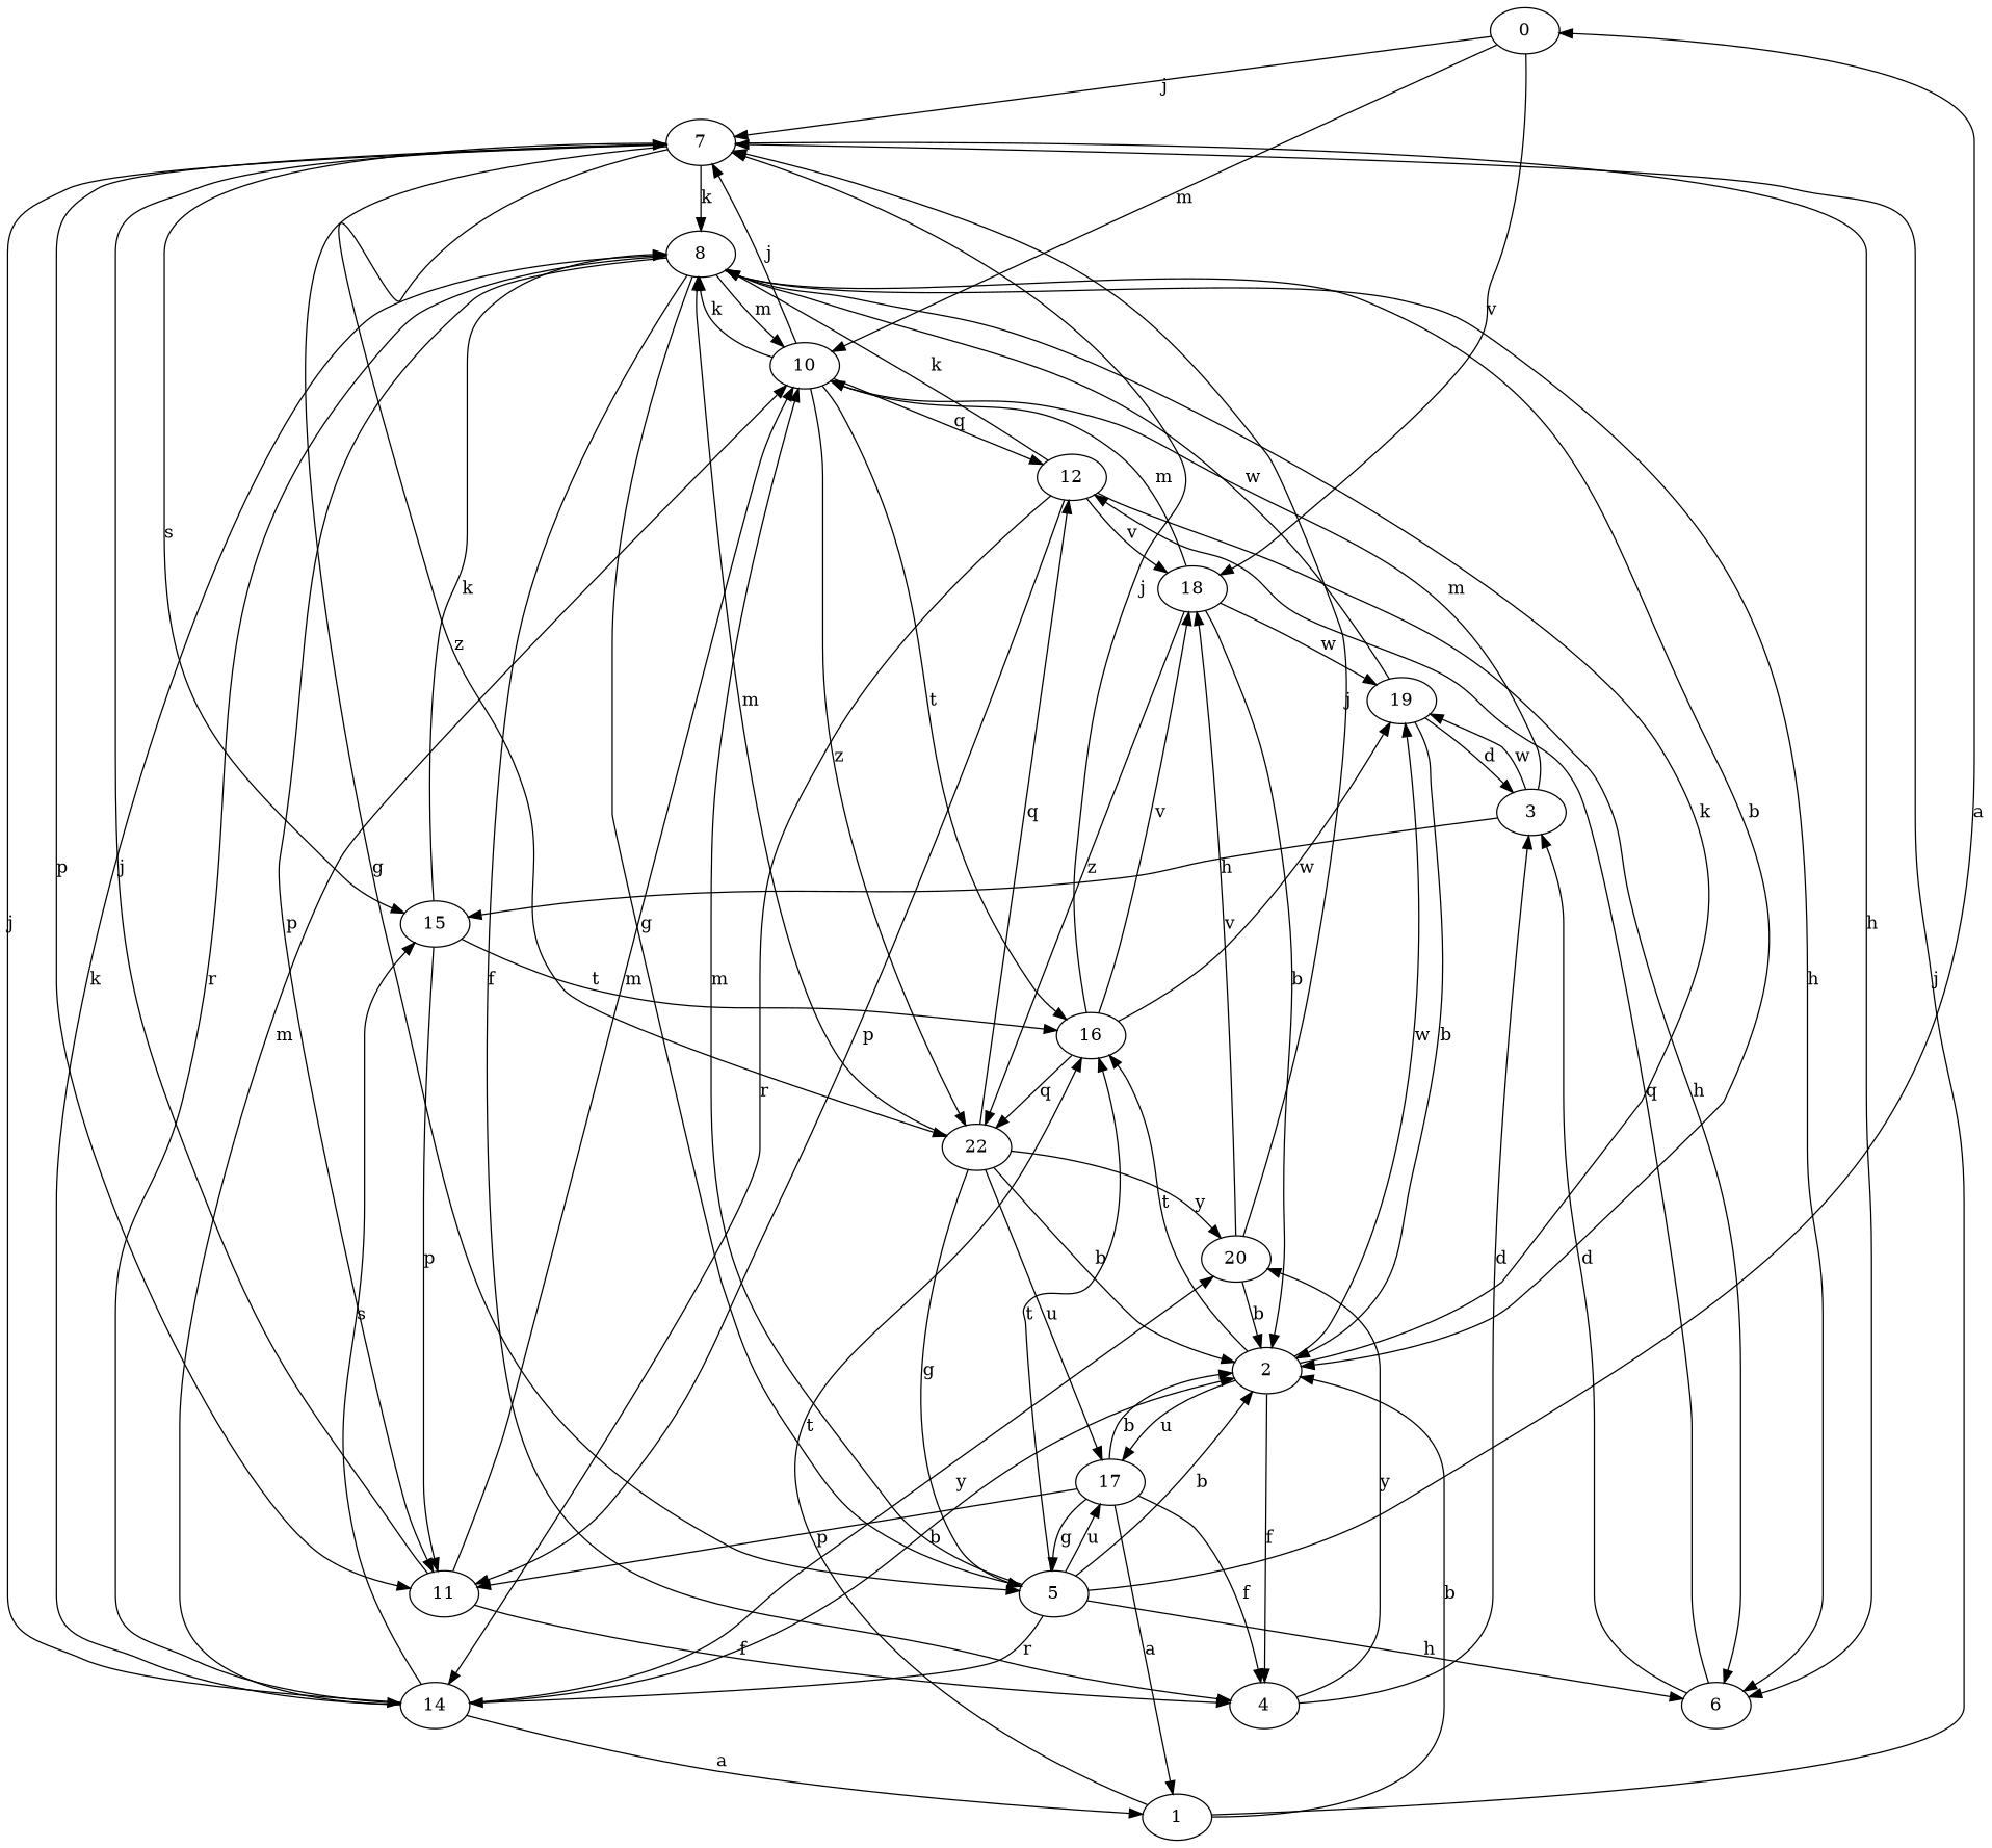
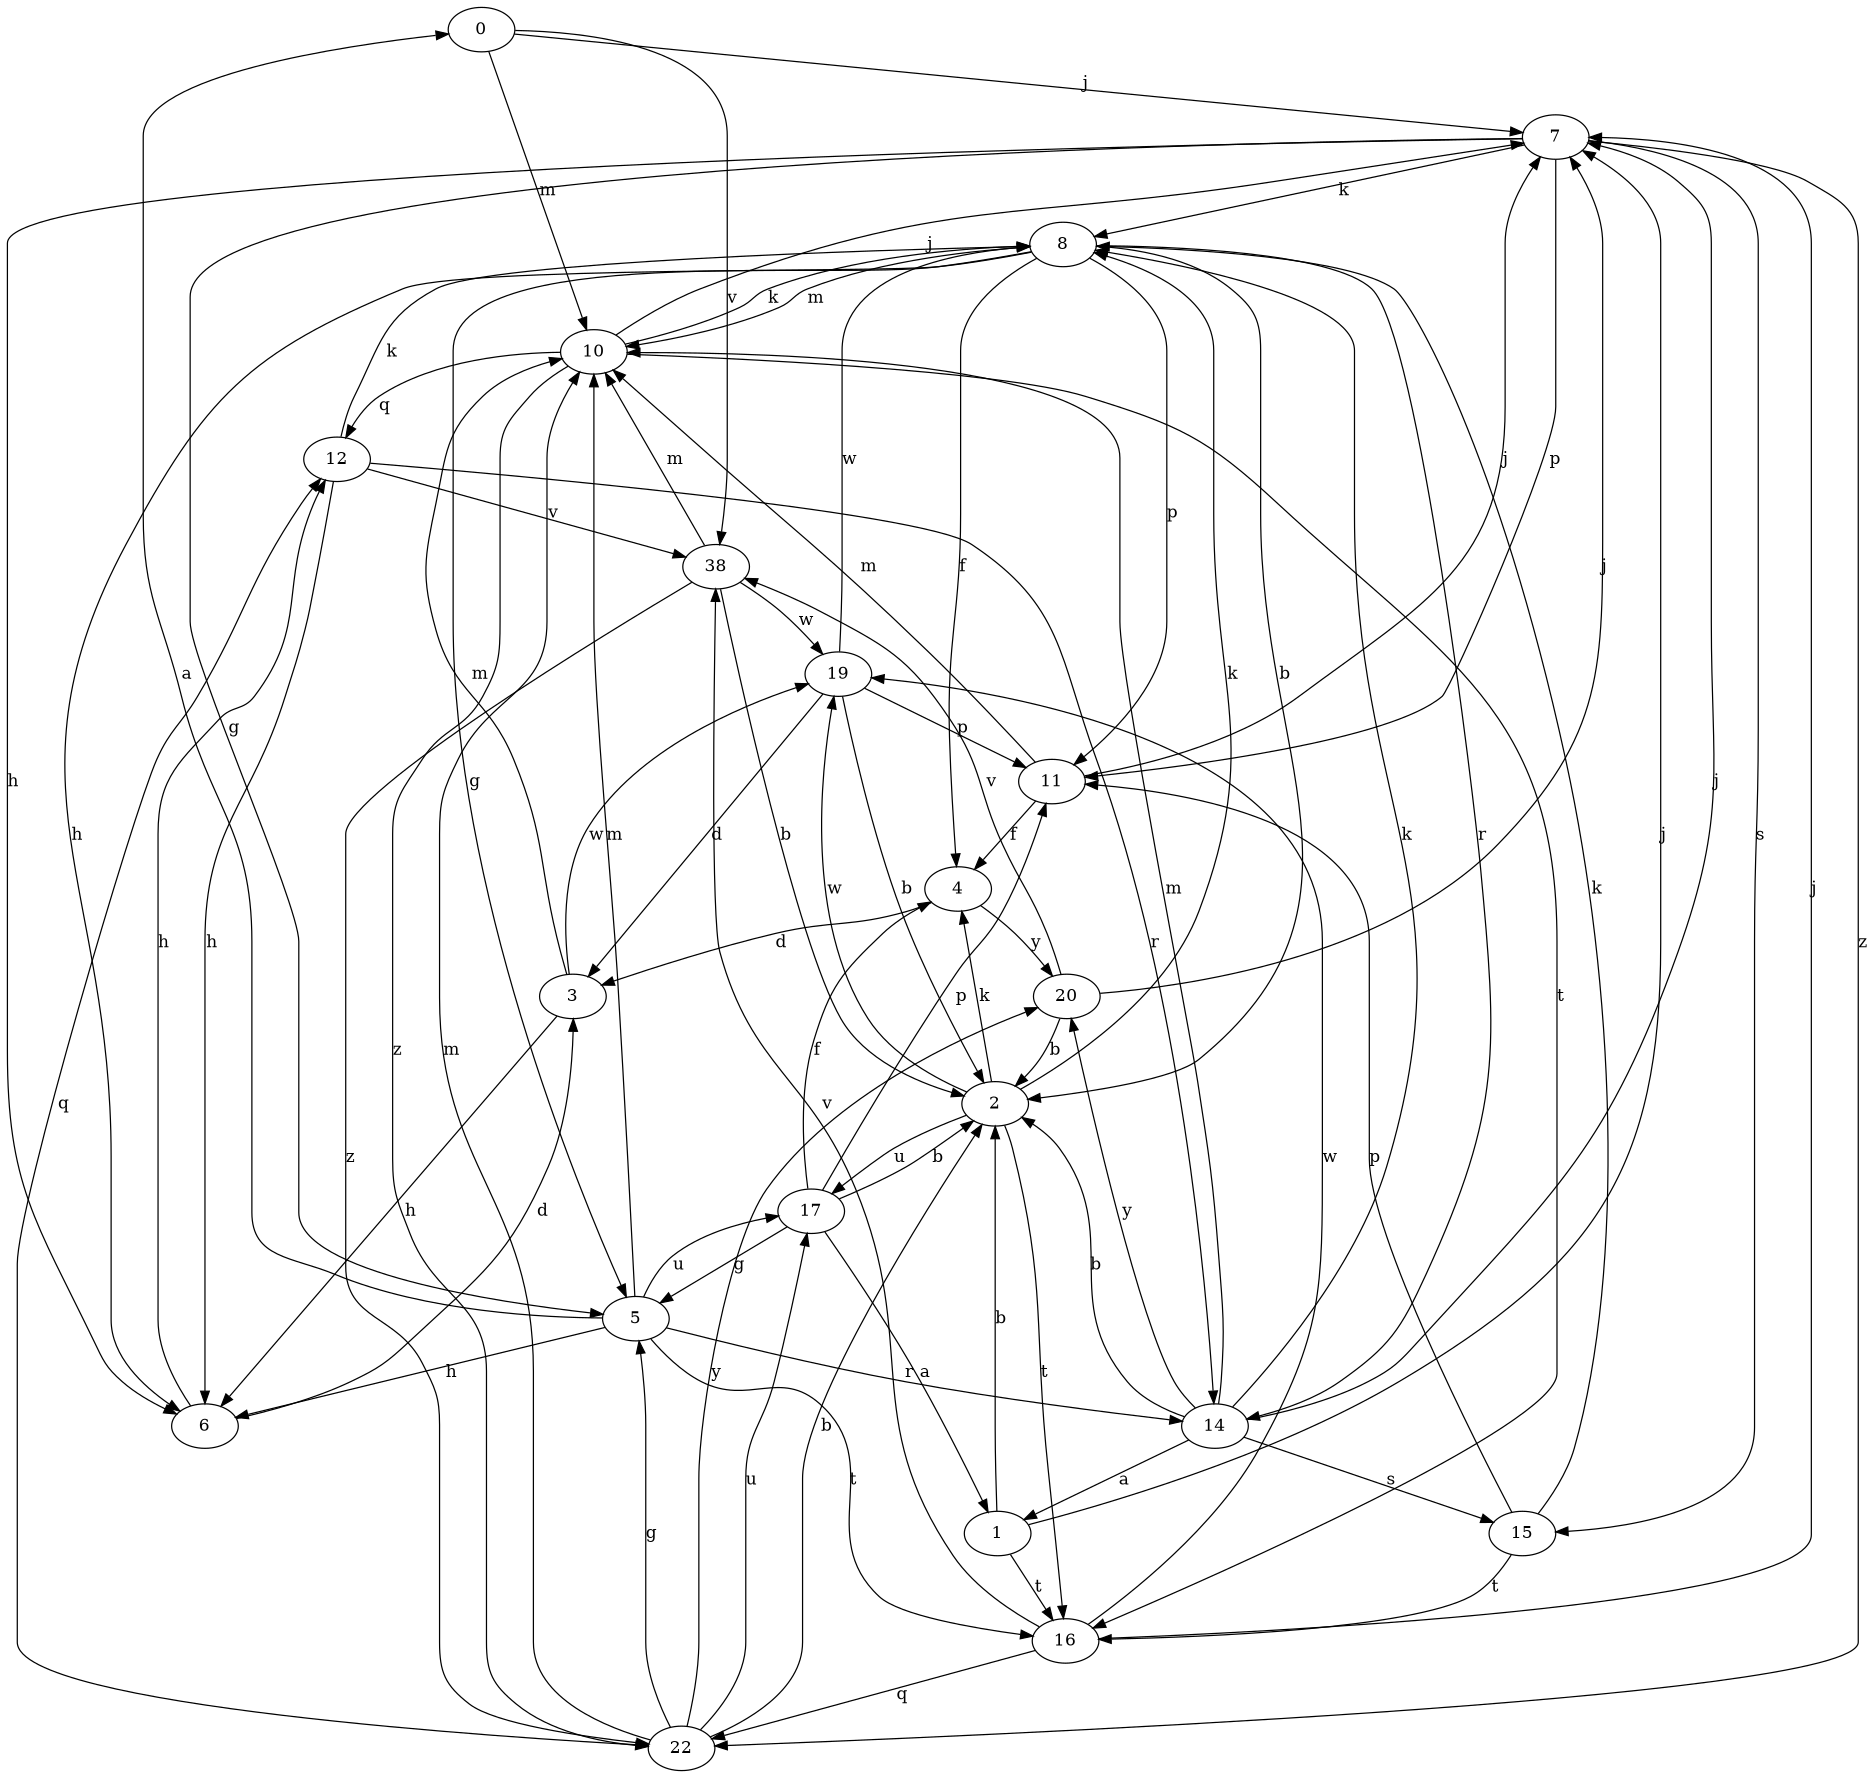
  strict digraph {
    0
    7
    10
-   18
+   18 [label=38]
    8
    6
    5
    11
    15
    22
    16
    12
    2
    19
    1
    4
    17
    3
    20
    14
    0 -> 7 [label=j]
    0 -> 10 [label=m]
    0 -> 18 [label=v]
    7 -> 8 [label=k]
    7 -> 6 [label=h]
    7 -> 5 [label=g]
    7 -> 11 [label=p]
    7 -> 15 [label=s]
    7 -> 22 [label=z]
    10 -> 7 [label=j]
    10 -> 8 [label=k]
    10 -> 22 [label=z]
    10 -> 16 [label=t]
    10 -> 12 [label=q]
    18 -> 10 [label=m]
    18 -> 22 [label=z]
    18 -> 2 [label=b]
    18 -> 19 [label=w]
    8 -> 10 [label=m]
    8 -> 6 [label=h]
    8 -> 5 [label=g]
    8 -> 11 [label=p]
    8 -> 2 [label=b]
    8 -> 4 [label=f]
    8 -> 14 [label=r]
-   6 -> 12 [label=q]
+   6 -> 12 [label=h]
    6 -> 3 [label=d]
    5 -> 0 [label=a]
    5 -> 10 [label=m]
    5 -> 6 [label=h]
    5 -> 16 [label=t]
-   5 -> 2 [label=b]
    5 -> 17 [label=u]
    5 -> 14 [label=r]
    11 -> 7 [label=j]
    11 -> 10 [label=m]
    11 -> 4 [label=f]
    15 -> 8 [label=k]
    15 -> 11 [label=p]
    15 -> 16 [label=t]
-   22 -> 8 [label=m]
+   22 -> 10 [label=m]
    22 -> 5 [label=g]
    22 -> 12 [label=q]
    22 -> 2 [label=b]
    22 -> 17 [label=u]
    22 -> 20 [label=y]
    16 -> 7 [label=j]
    16 -> 18 [label=v]
    16 -> 22 [label=q]
    16 -> 19 [label=w]
    12 -> 18 [label=v]
    12 -> 8 [label=k]
    12 -> 6 [label=h]
-   12 -> 11 [label=p]
+   19 -> 11 [label=p]
    12 -> 14 [label=r]
    2 -> 8 [label=k]
    2 -> 16 [label=t]
    2 -> 19 [label=w]
-   2 -> 4 [label=f]
+   2 -> 4 [label=k]
    2 -> 17 [label=u]
    19 -> 8 [label=w]
    19 -> 2 [label=b]
    19 -> 3 [label=d]
    1 -> 7 [label=j]
    1 -> 16 [label=t]
    1 -> 2 [label=b]
    4 -> 3 [label=d]
    4 -> 20 [label=y]
    17 -> 5 [label=g]
    17 -> 11 [label=p]
    17 -> 2 [label=b]
    17 -> 1 [label=a]
    17 -> 4 [label=f]
    3 -> 10 [label=m]
-   3 -> 15 [label=h]
+   3 -> 6 [label=h]
    3 -> 19 [label=w]
    20 -> 7 [label=j]
    20 -> 18 [label=v]
    20 -> 2 [label=b]
    14 -> 7 [label=j]
    14 -> 10 [label=m]
    14 -> 8 [label=k]
    14 -> 15 [label=s]
    14 -> 2 [label=b]
    14 -> 1 [label=a]
    14 -> 20 [label=y]
  }
